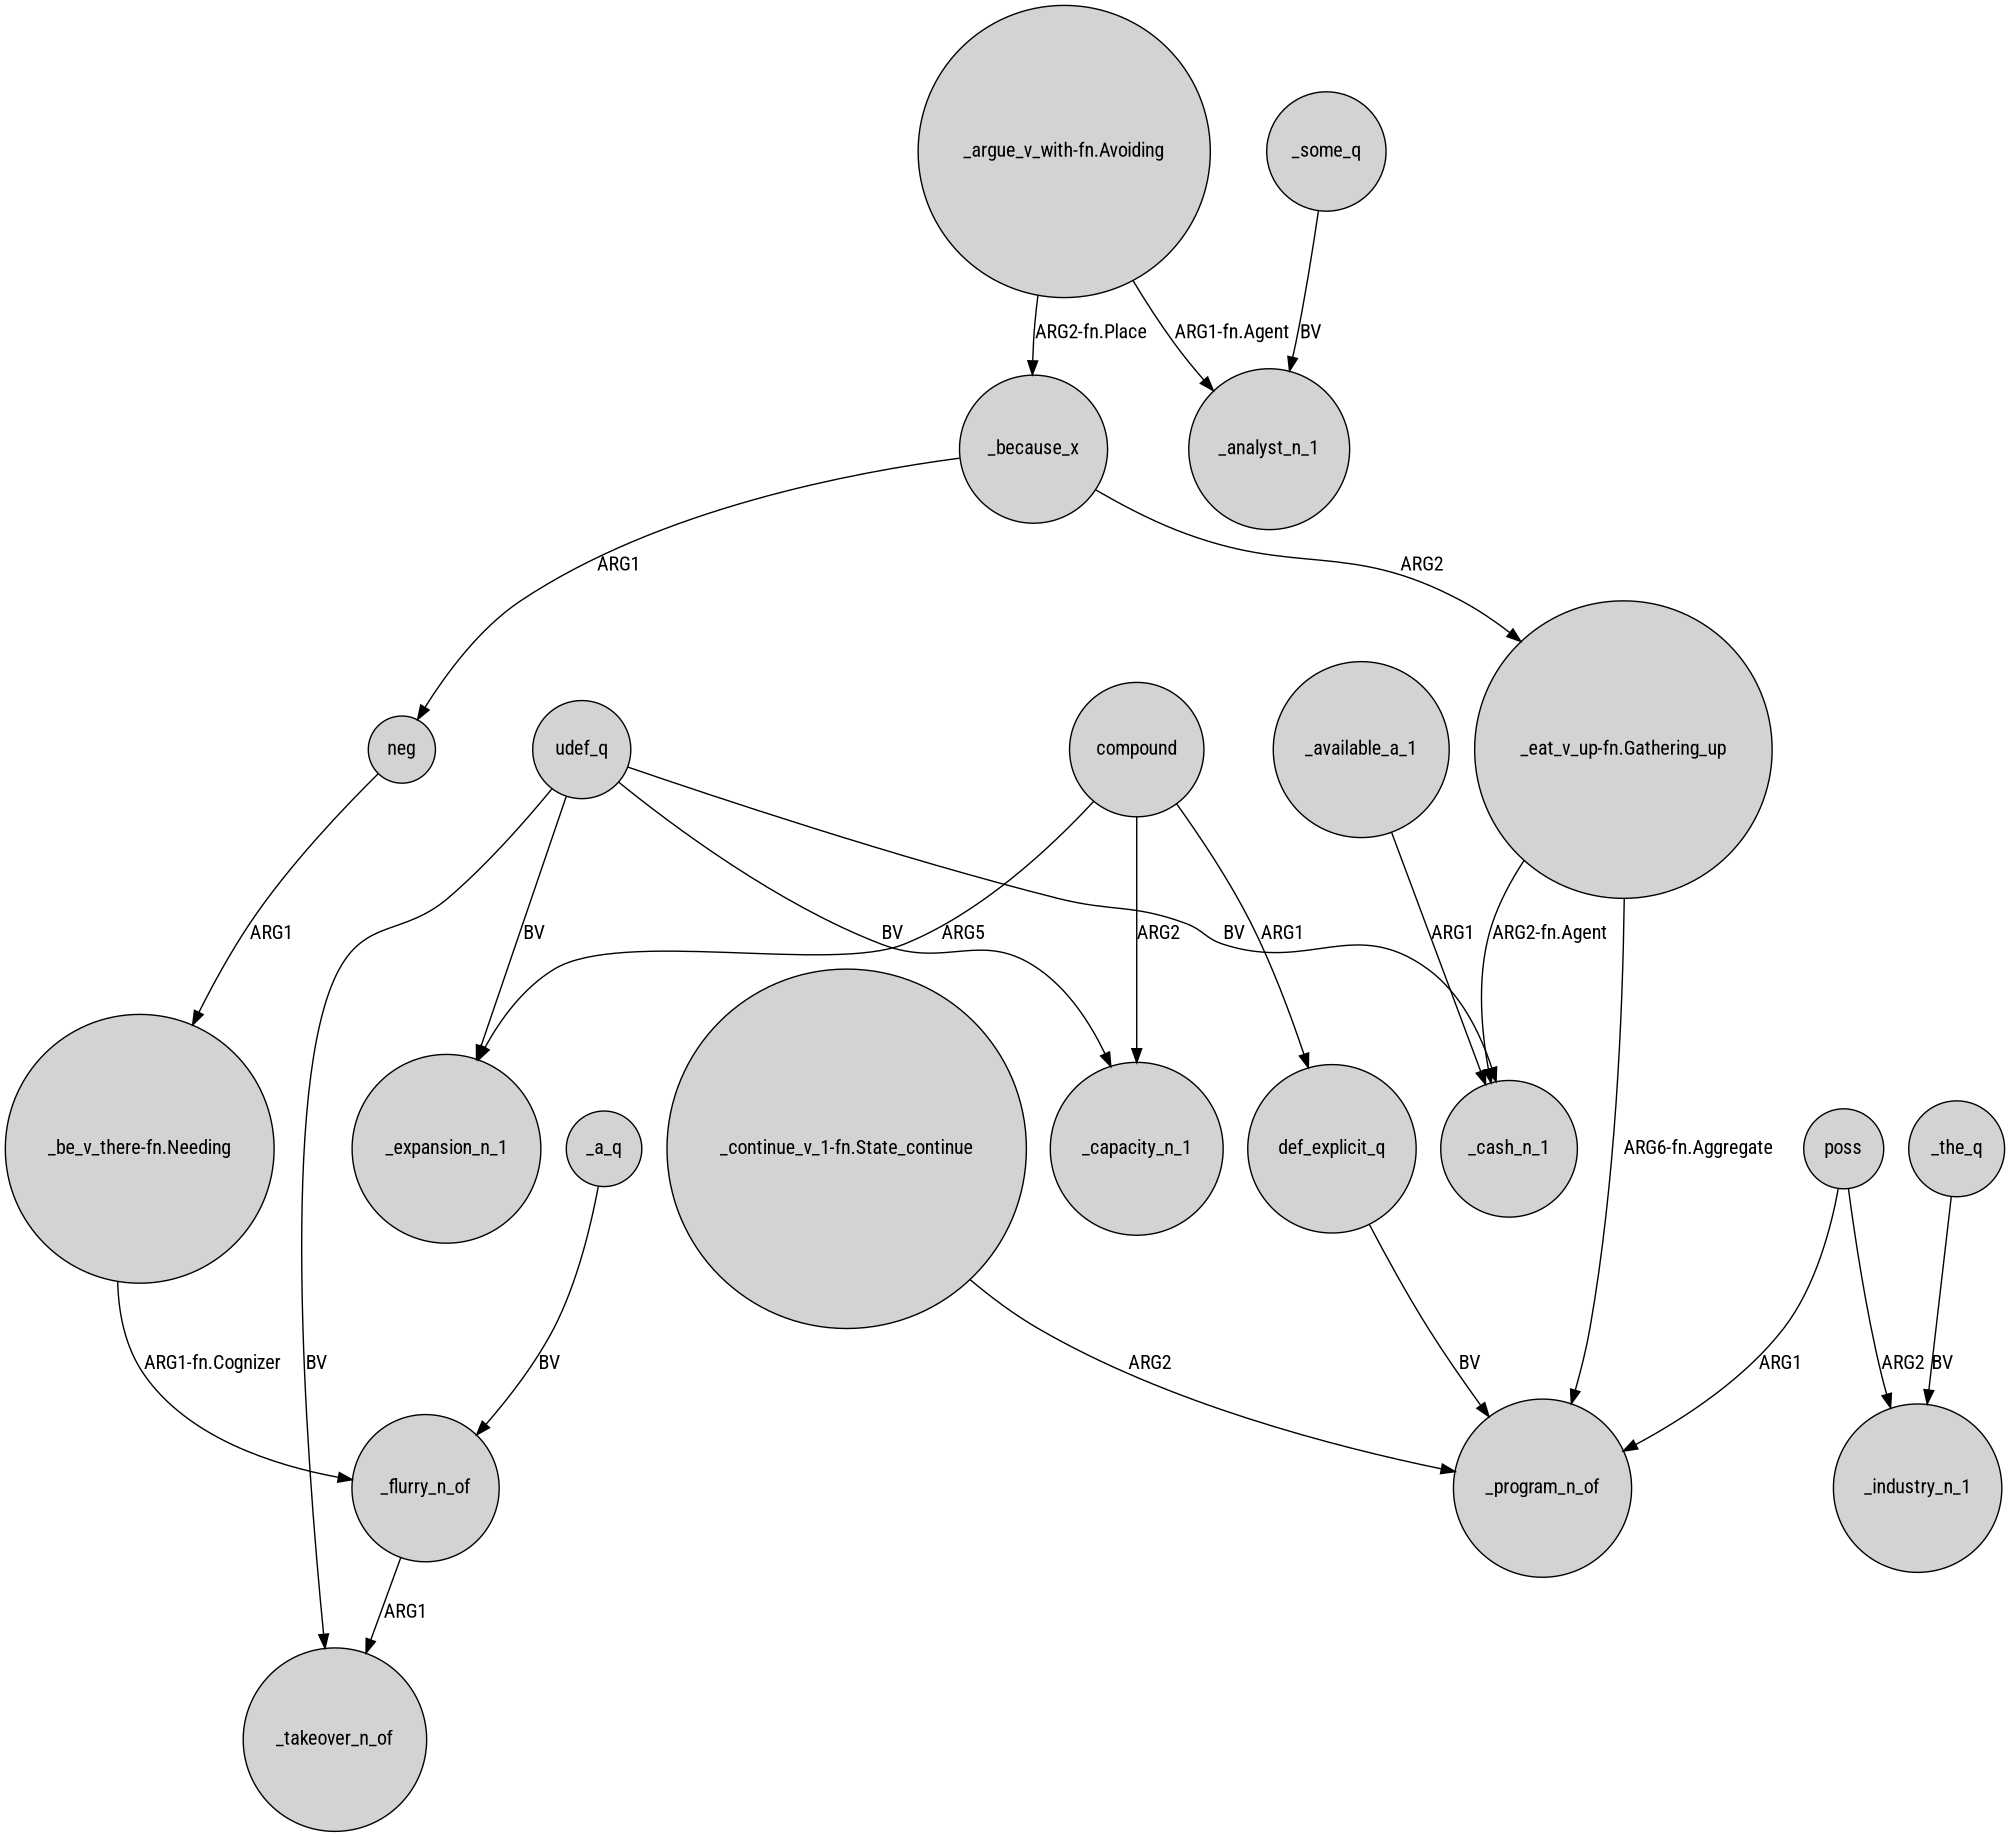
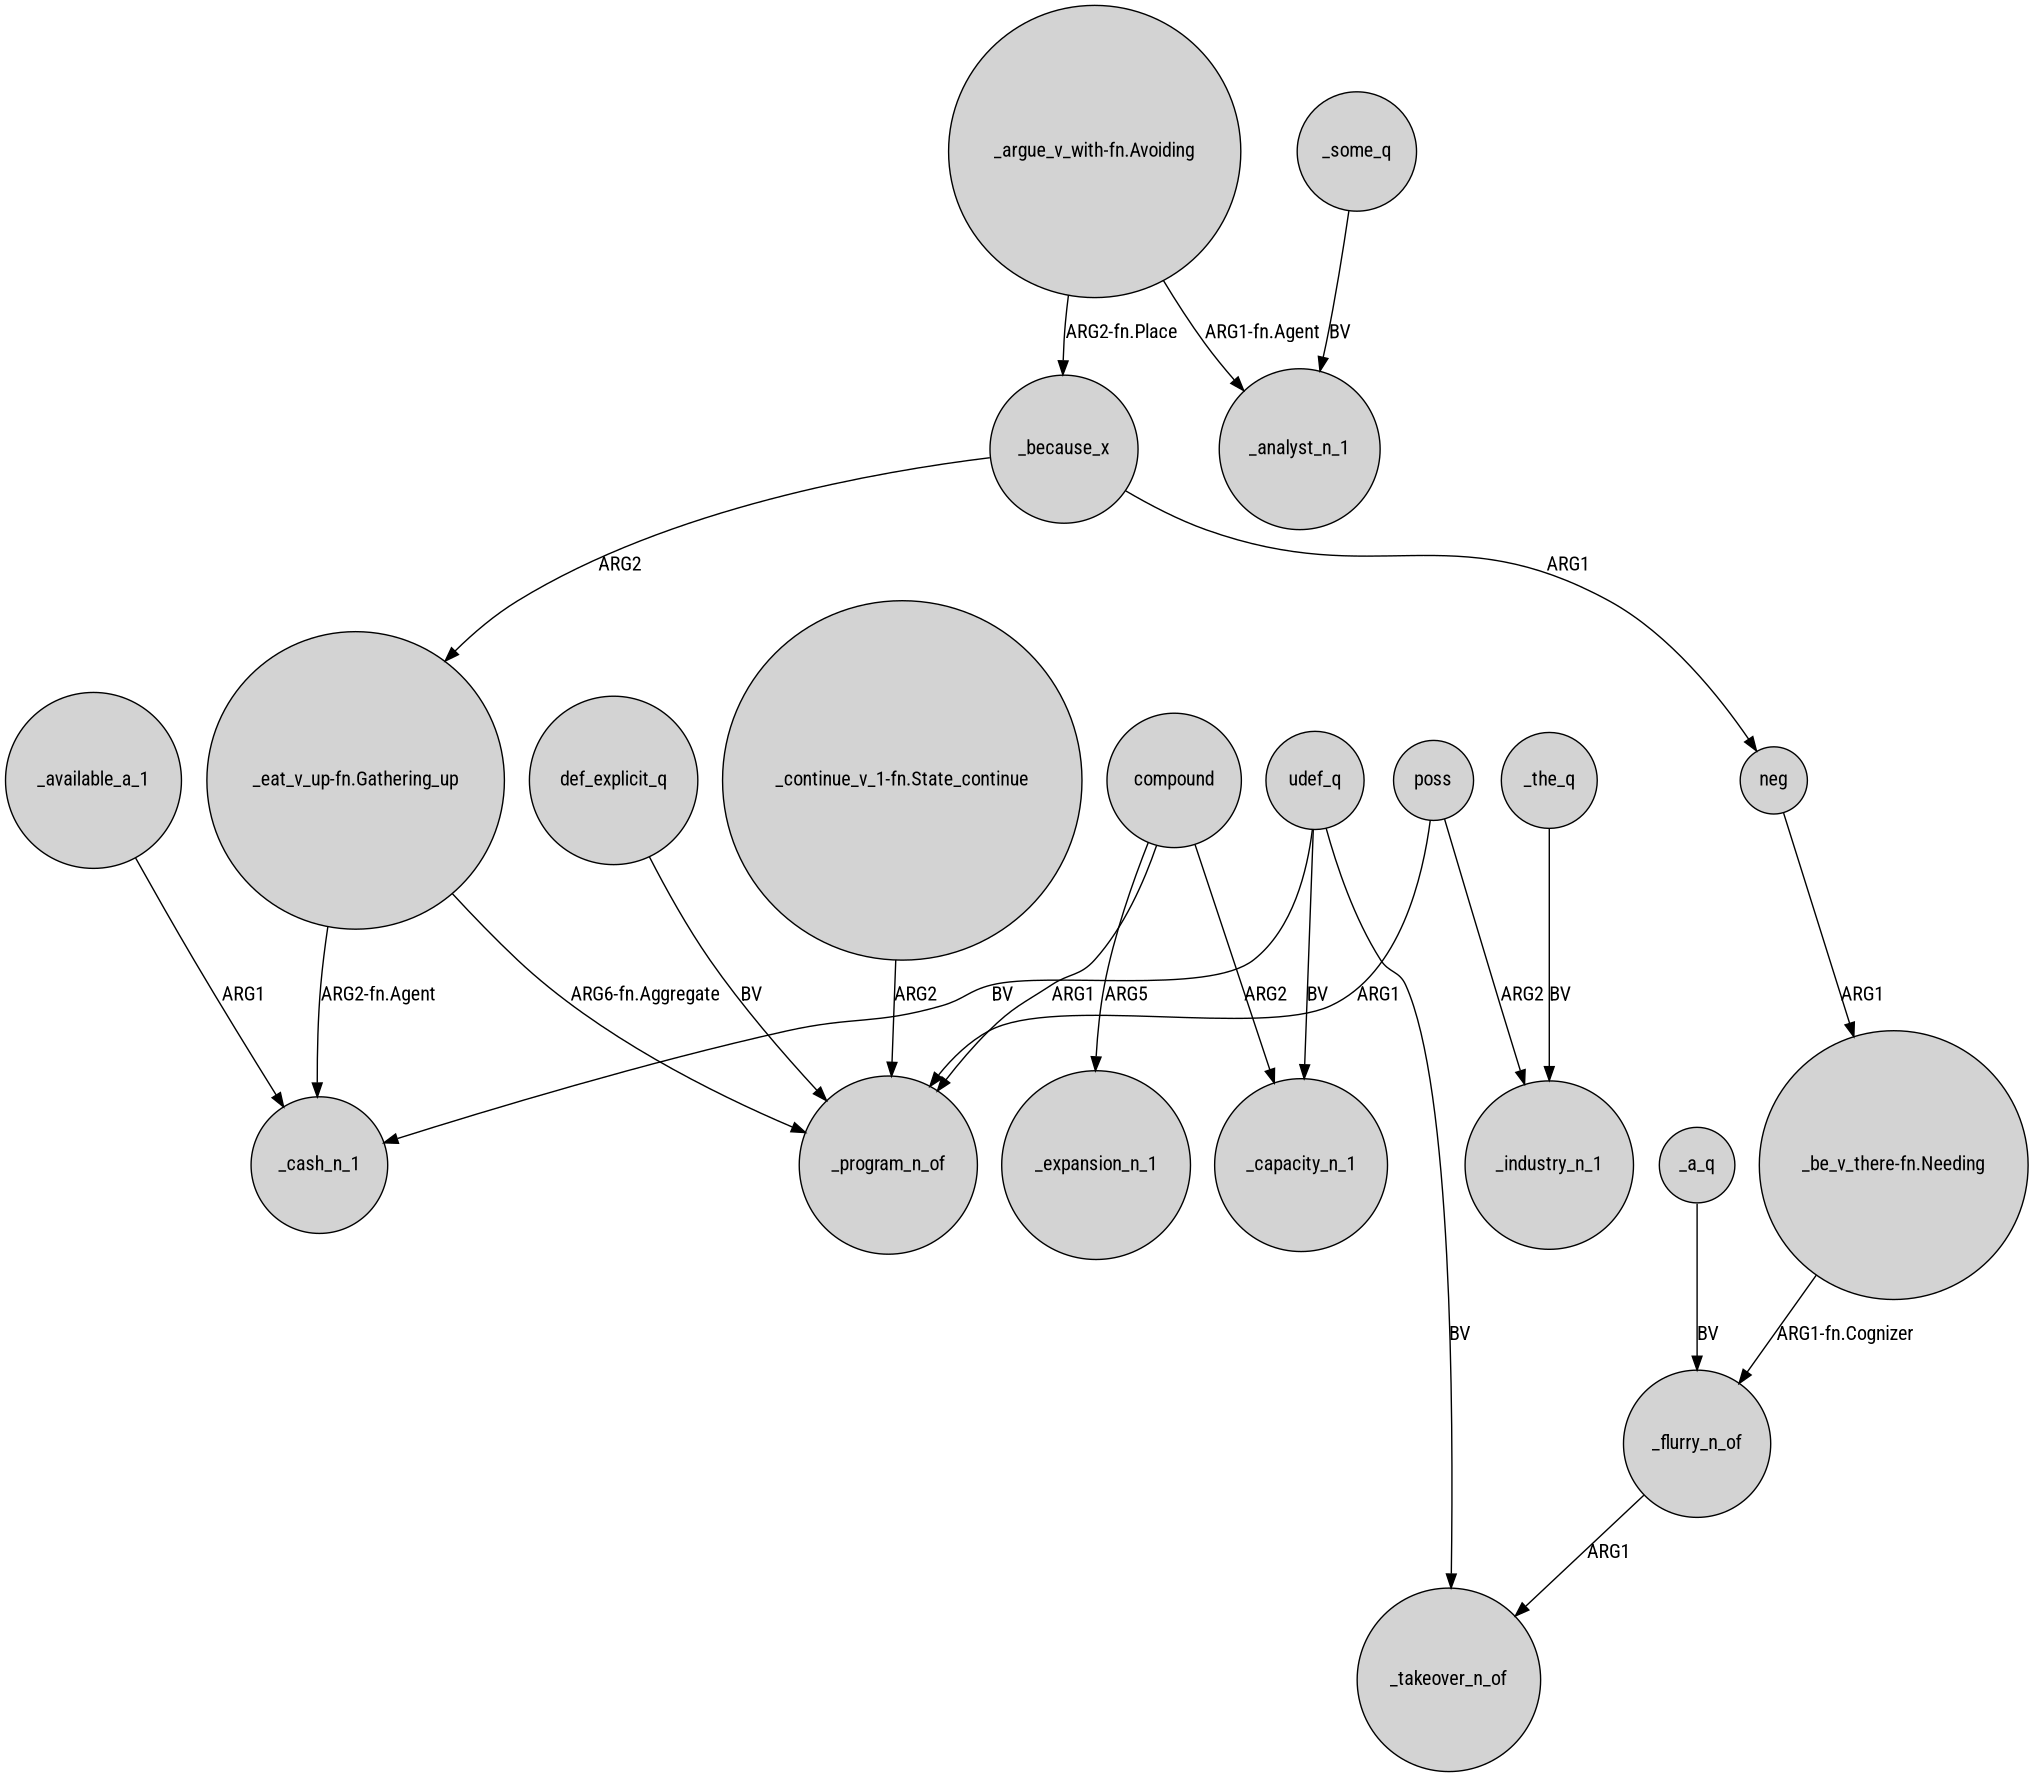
  digraph {
    fontname="Roboto Condensed"
    node [fontname="Roboto Condensed" shape=circle style=filled]
    edge [fontname="Roboto Condensed"]
    udef_q
    _expansion_n_1
    _cash_n_1
    _capacity_n_1
    _takeover_n_of
    "_argue_v_with-fn.Avoiding"
    _analyst_n_1
    _because_x
    "_eat_v_up-fn.Gathering_up"
    neg
    _program_n_of
    _some_q
    "_continue_v_1-fn.State_continue"
    compound
    "_be_v_there-fn.Needing"
    _flurry_n_of
    poss
    _industry_n_1
    def_explicit_q
    _available_a_1
    _a_q
    _the_q
-   udef_q -> _expansion_n_1 [label=BV]
    udef_q -> _cash_n_1 [label=BV]
    udef_q -> _capacity_n_1 [label=BV]
    udef_q -> _takeover_n_of [label=BV]
    "_argue_v_with-fn.Avoiding" -> _analyst_n_1 [label="ARG1-fn.Agent"]
    "_argue_v_with-fn.Avoiding" -> _because_x [label="ARG2-fn.Place"]
    _because_x -> "_eat_v_up-fn.Gathering_up" [label=ARG2]
    _because_x -> neg [label=ARG1]
    "_eat_v_up-fn.Gathering_up" -> _cash_n_1 [label="ARG2-fn.Agent"]
    "_eat_v_up-fn.Gathering_up" -> _program_n_of [label="ARG6-fn.Aggregate"]
    neg -> "_be_v_there-fn.Needing" [label=ARG1]
    _some_q -> _analyst_n_1 [label=BV]
    "_continue_v_1-fn.State_continue" -> _program_n_of [label=ARG2]
    compound -> _expansion_n_1 [label=ARG5]
    compound -> _capacity_n_1 [label=ARG2]
-   compound -> def_explicit_q [label=ARG1]
+   compound -> _program_n_of [label=ARG1]
    "_be_v_there-fn.Needing" -> _flurry_n_of [label="ARG1-fn.Cognizer"]
    _flurry_n_of -> _takeover_n_of [label=ARG1]
    poss -> _program_n_of [label=ARG1]
    poss -> _industry_n_1 [label=ARG2]
    def_explicit_q -> _program_n_of [label=BV]
    _available_a_1 -> _cash_n_1 [label=ARG1]
    _a_q -> _flurry_n_of [label=BV]
    _the_q -> _industry_n_1 [label=BV]
  }
